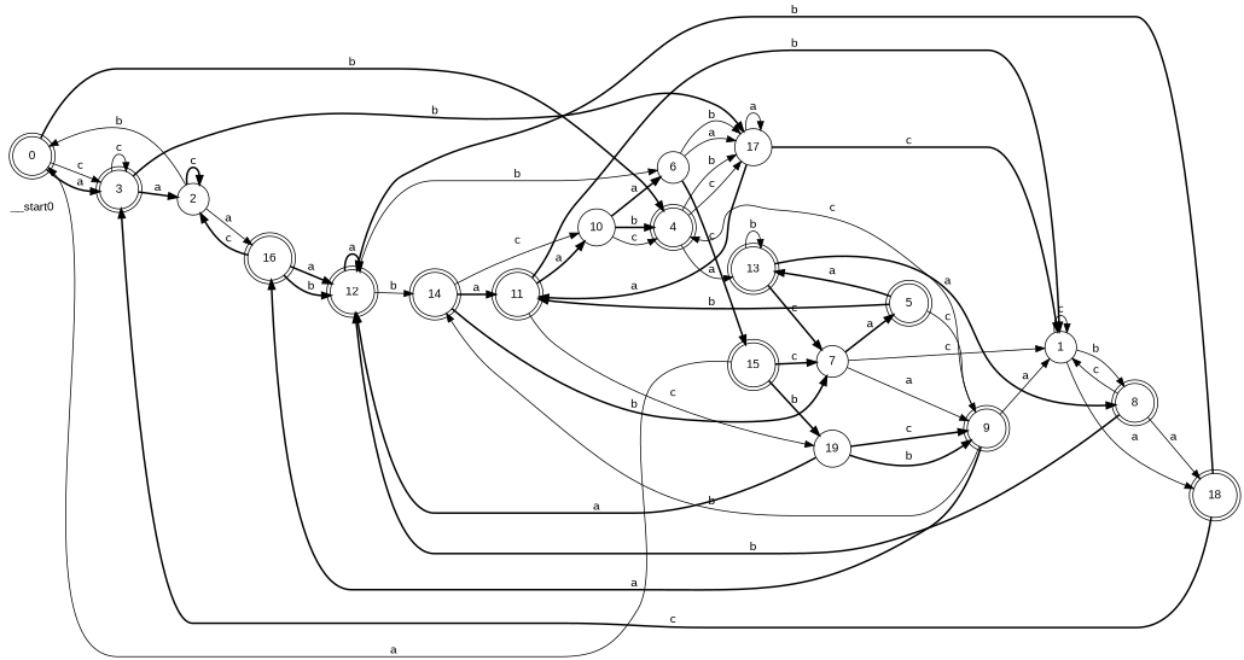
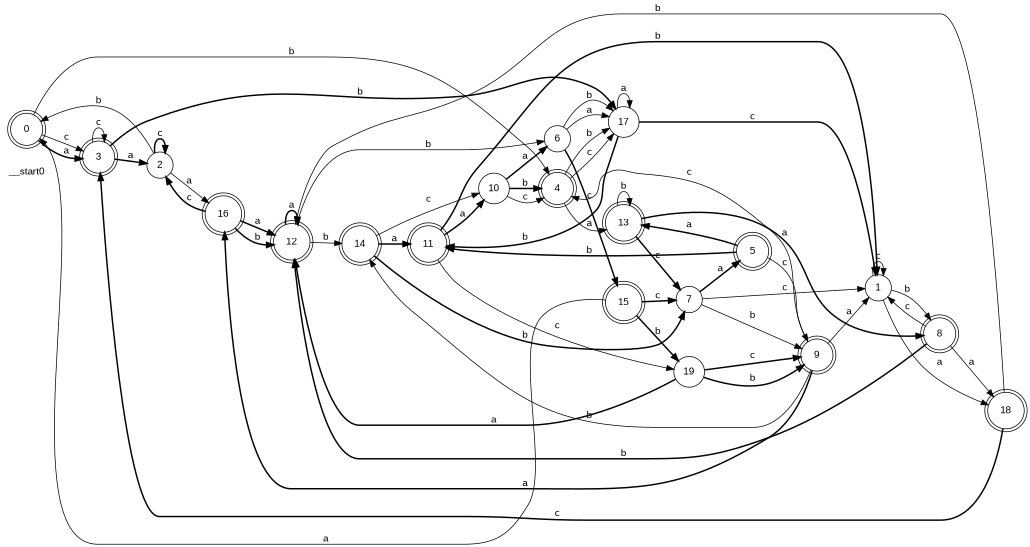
  digraph {
    fontname="Liberation Sans"
    rankdir=LR
    node [fontname="Liberation Sans" shape=doublecircle color=black fillcolor=white style="rounded,filled"]
    edge [fontname="Liberation Sans" style=bold]
    __start0 [shape=none color="" fillcolor="" style=""]
    n2 [label=0]
    n3 [label=3]
    n4 [label=4]
    n5 [label=2 shape=circle style=filled]
    n6 [label=17 shape=circle style=filled]
    n7 [label=13]
    n8 [label=1 shape=circle style=filled]
    n9 [label=8]
    n10 [label=18]
    n11 [label=12]
    n12 [label=16]
    n13 [label=11]
    n14 [label=7 shape=circle style=filled]
    n15 [label=5]
    n16 [label=9]
    n17 [label=14]
    n18 [label=10 shape=circle style=filled]
    n19 [label=19 shape=circle style=filled]
    n20 [label=6 shape=circle style=filled]
    n21 [label=15]
    n2 -> n3 [label=a]
    n2 -> n3 [label=c style=solid]
-   n2 -> n4 [label=b]
+   n2 -> n4 [label=b style=solid]
    n3 -> n3 [label=c style=solid]
    n3 -> n5 [label=a]
    n3 -> n6 [label=b]
    n4 -> n6 [label=b style=solid]
    n4 -> n6 [label=c style=solid]
    n4 -> n7 [label=a style=solid]
    n5 -> n2 [label=b style=solid]
    n5 -> n5 [label=c]
    n5 -> n12 [label=a style=solid]
    n6 -> n6 [label=a style=solid]
    n6 -> n8 [label=c]
-   n6 -> n13 [label=a]
+   n6 -> n13 [label=b]
    n7 -> n7 [label=b style=solid]
    n7 -> n9 [label=a]
    n7 -> n14 [label=c]
    n8 -> n8 [label=c style=solid]
    n8 -> n9 [label=b style=solid]
    n8 -> n10 [label=a style=solid]
    n9 -> n8 [label=c style=solid]
    n9 -> n10 [label=a style=solid]
    n9 -> n11 [label=b]
    n10 -> n3 [label=c]
-   n10 -> n11 [label=b]
+   n10 -> n11 [label=b style=solid]
    n11 -> n11 [label=a]
    n11 -> n17 [label=b style=solid]
    n11 -> n20 [label=b style=solid]
    n12 -> n5 [label=c]
    n12 -> n11 [label=a]
    n12 -> n11 [label=b]
    n13 -> n8 [label=b]
    n13 -> n18 [label=a]
    n13 -> n19 [label=c style=solid]
    n14 -> n8 [label=c style=solid]
    n14 -> n15 [label=a]
-   n14 -> n16 [label=a style=solid]
+   n14 -> n16 [label=b style=solid]
    n15 -> n7 [label=a]
    n15 -> n13 [label=b]
    n15 -> n16 [label=c style=solid]
    n16 -> n4 [label=c style=solid]
    n16 -> n8 [label=a style=solid]
    n16 -> n12 [label=a]
    n16 -> n17 [label=b style=solid]
    n17 -> n13 [label=a]
    n17 -> n14 [label=b]
    n17 -> n18 [label=c style=solid]
    n18 -> n4 [label=b]
    n18 -> n4 [label=c style=solid]
    n18 -> n20 [label=a]
    n19 -> n11 [label=a]
    n19 -> n16 [label=b]
    n19 -> n16 [label=c]
    n20 -> n6 [label=a style=solid]
    n20 -> n6 [label=b style=solid]
    n20 -> n21 [label=c]
    n21 -> n2 [label=a style=solid]
    n21 -> n14 [label=c]
    n21 -> n19 [label=b]
  }
